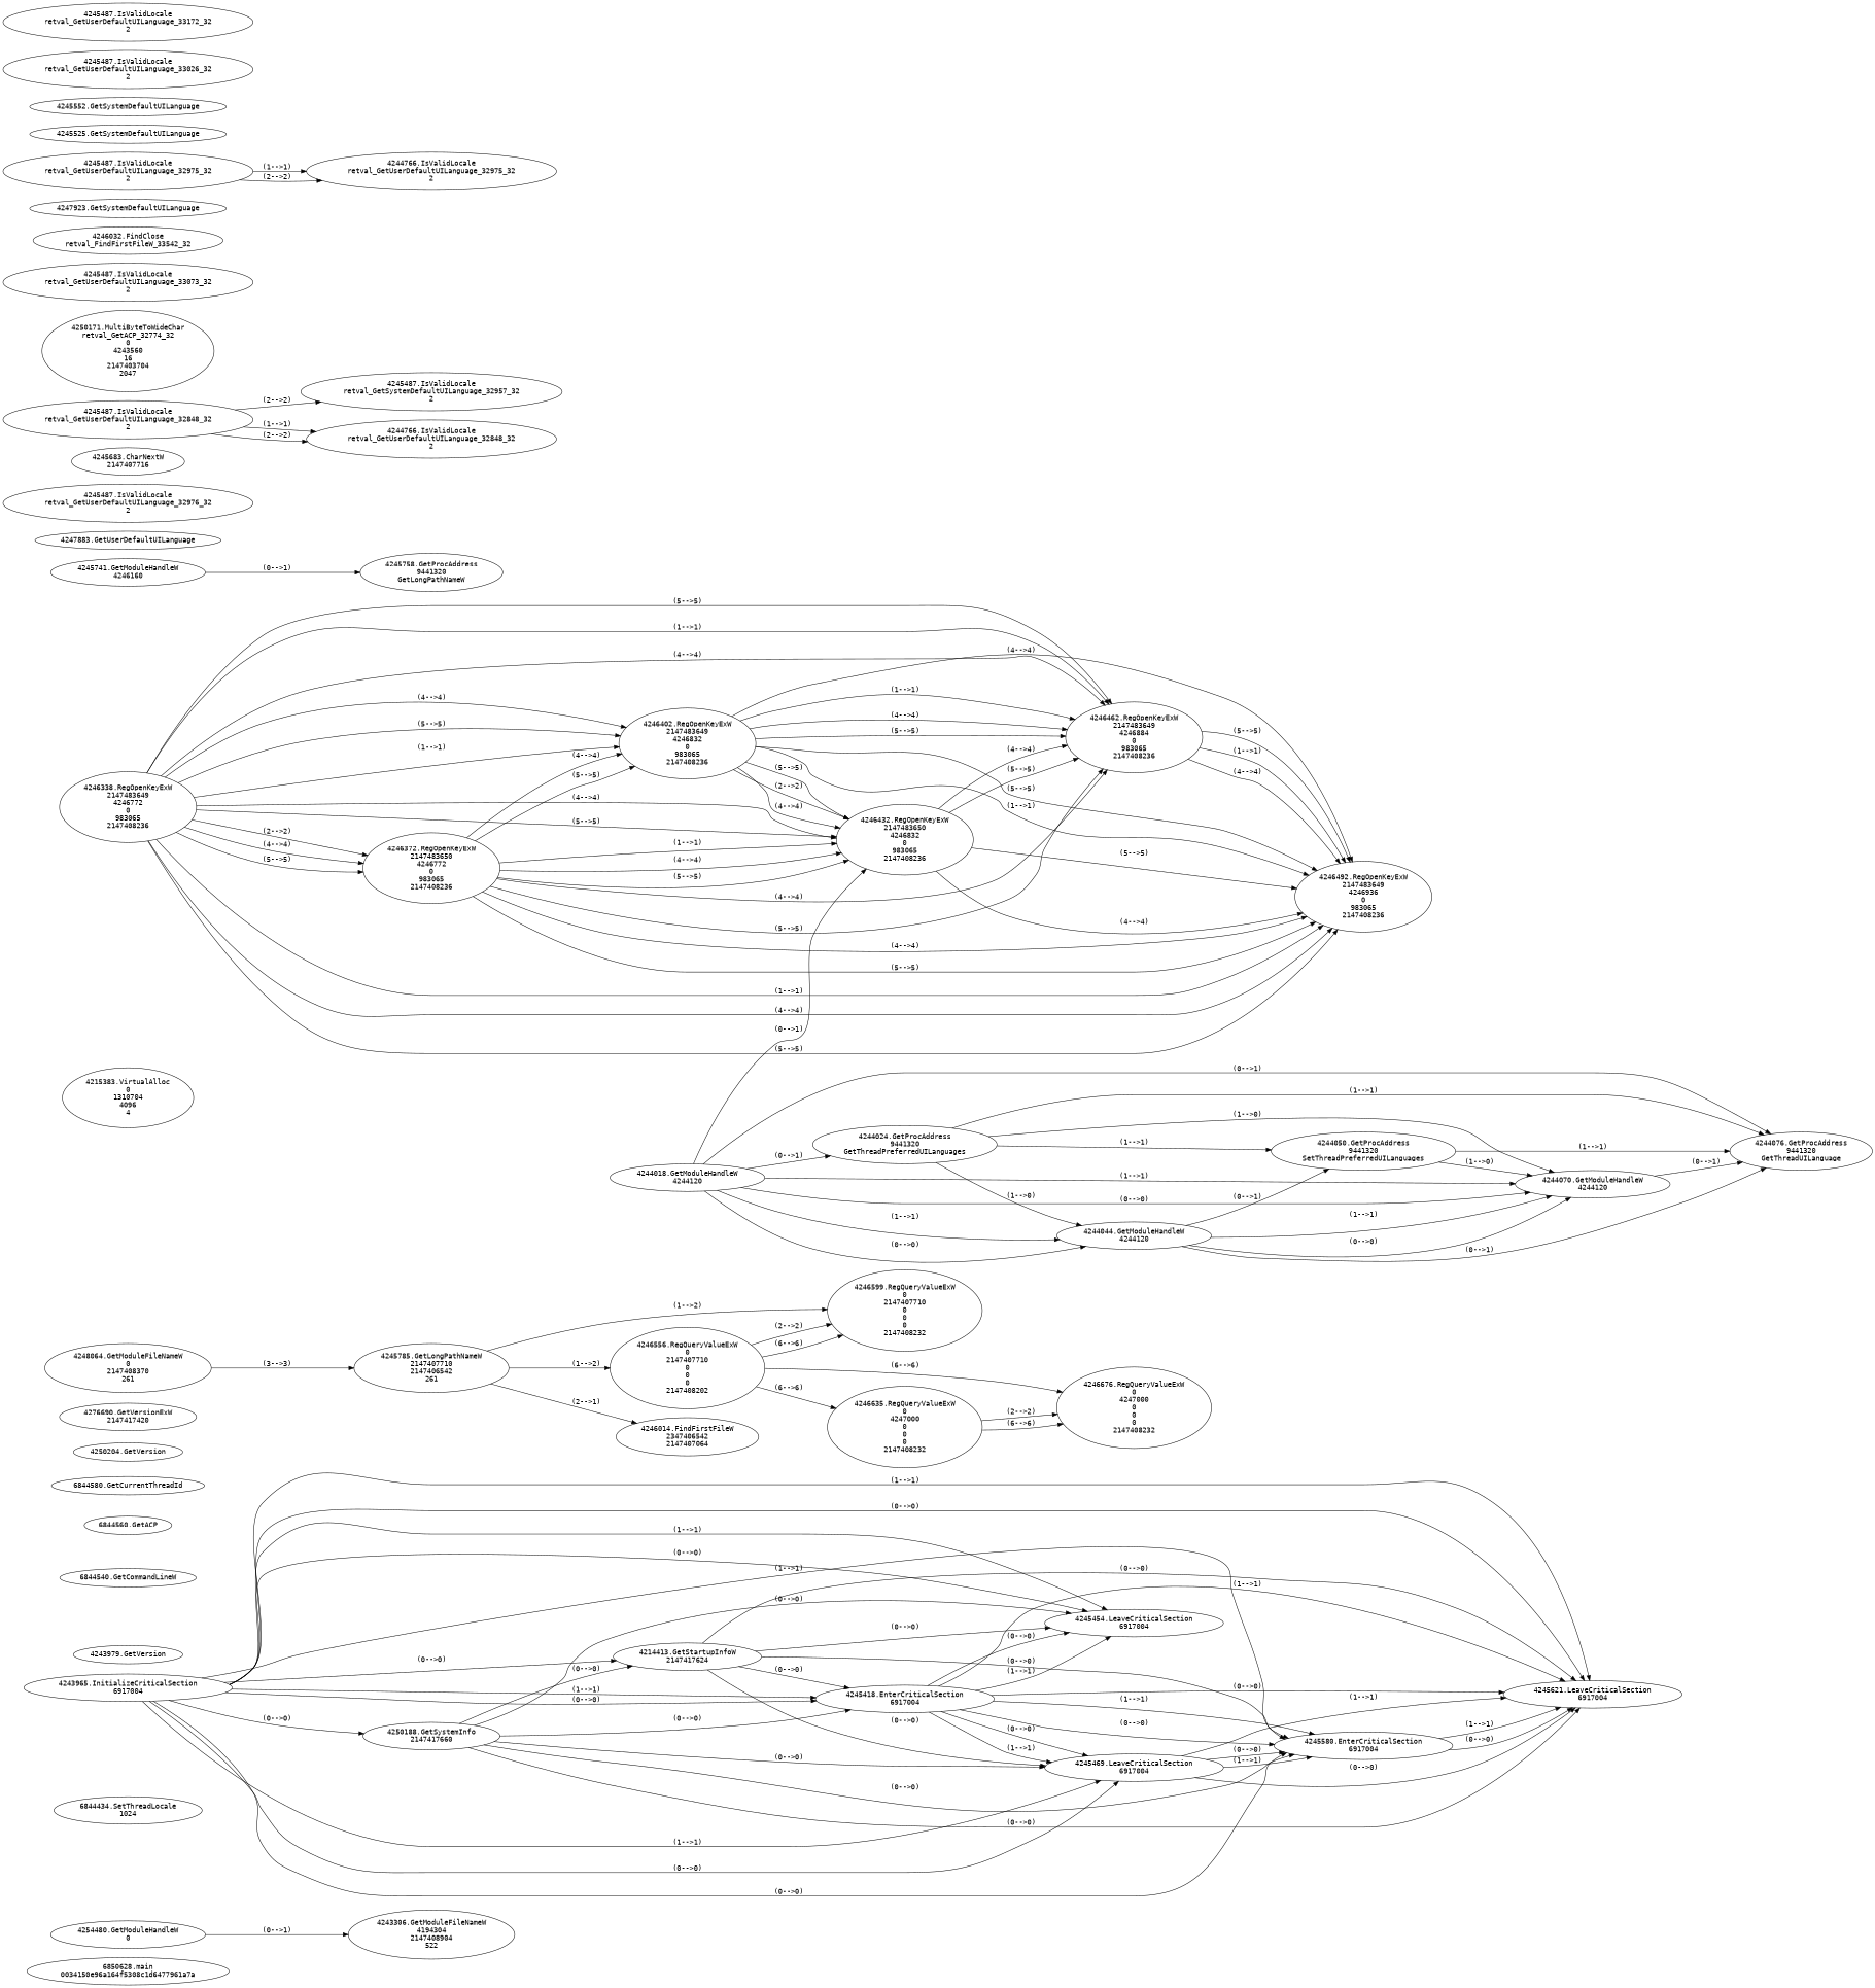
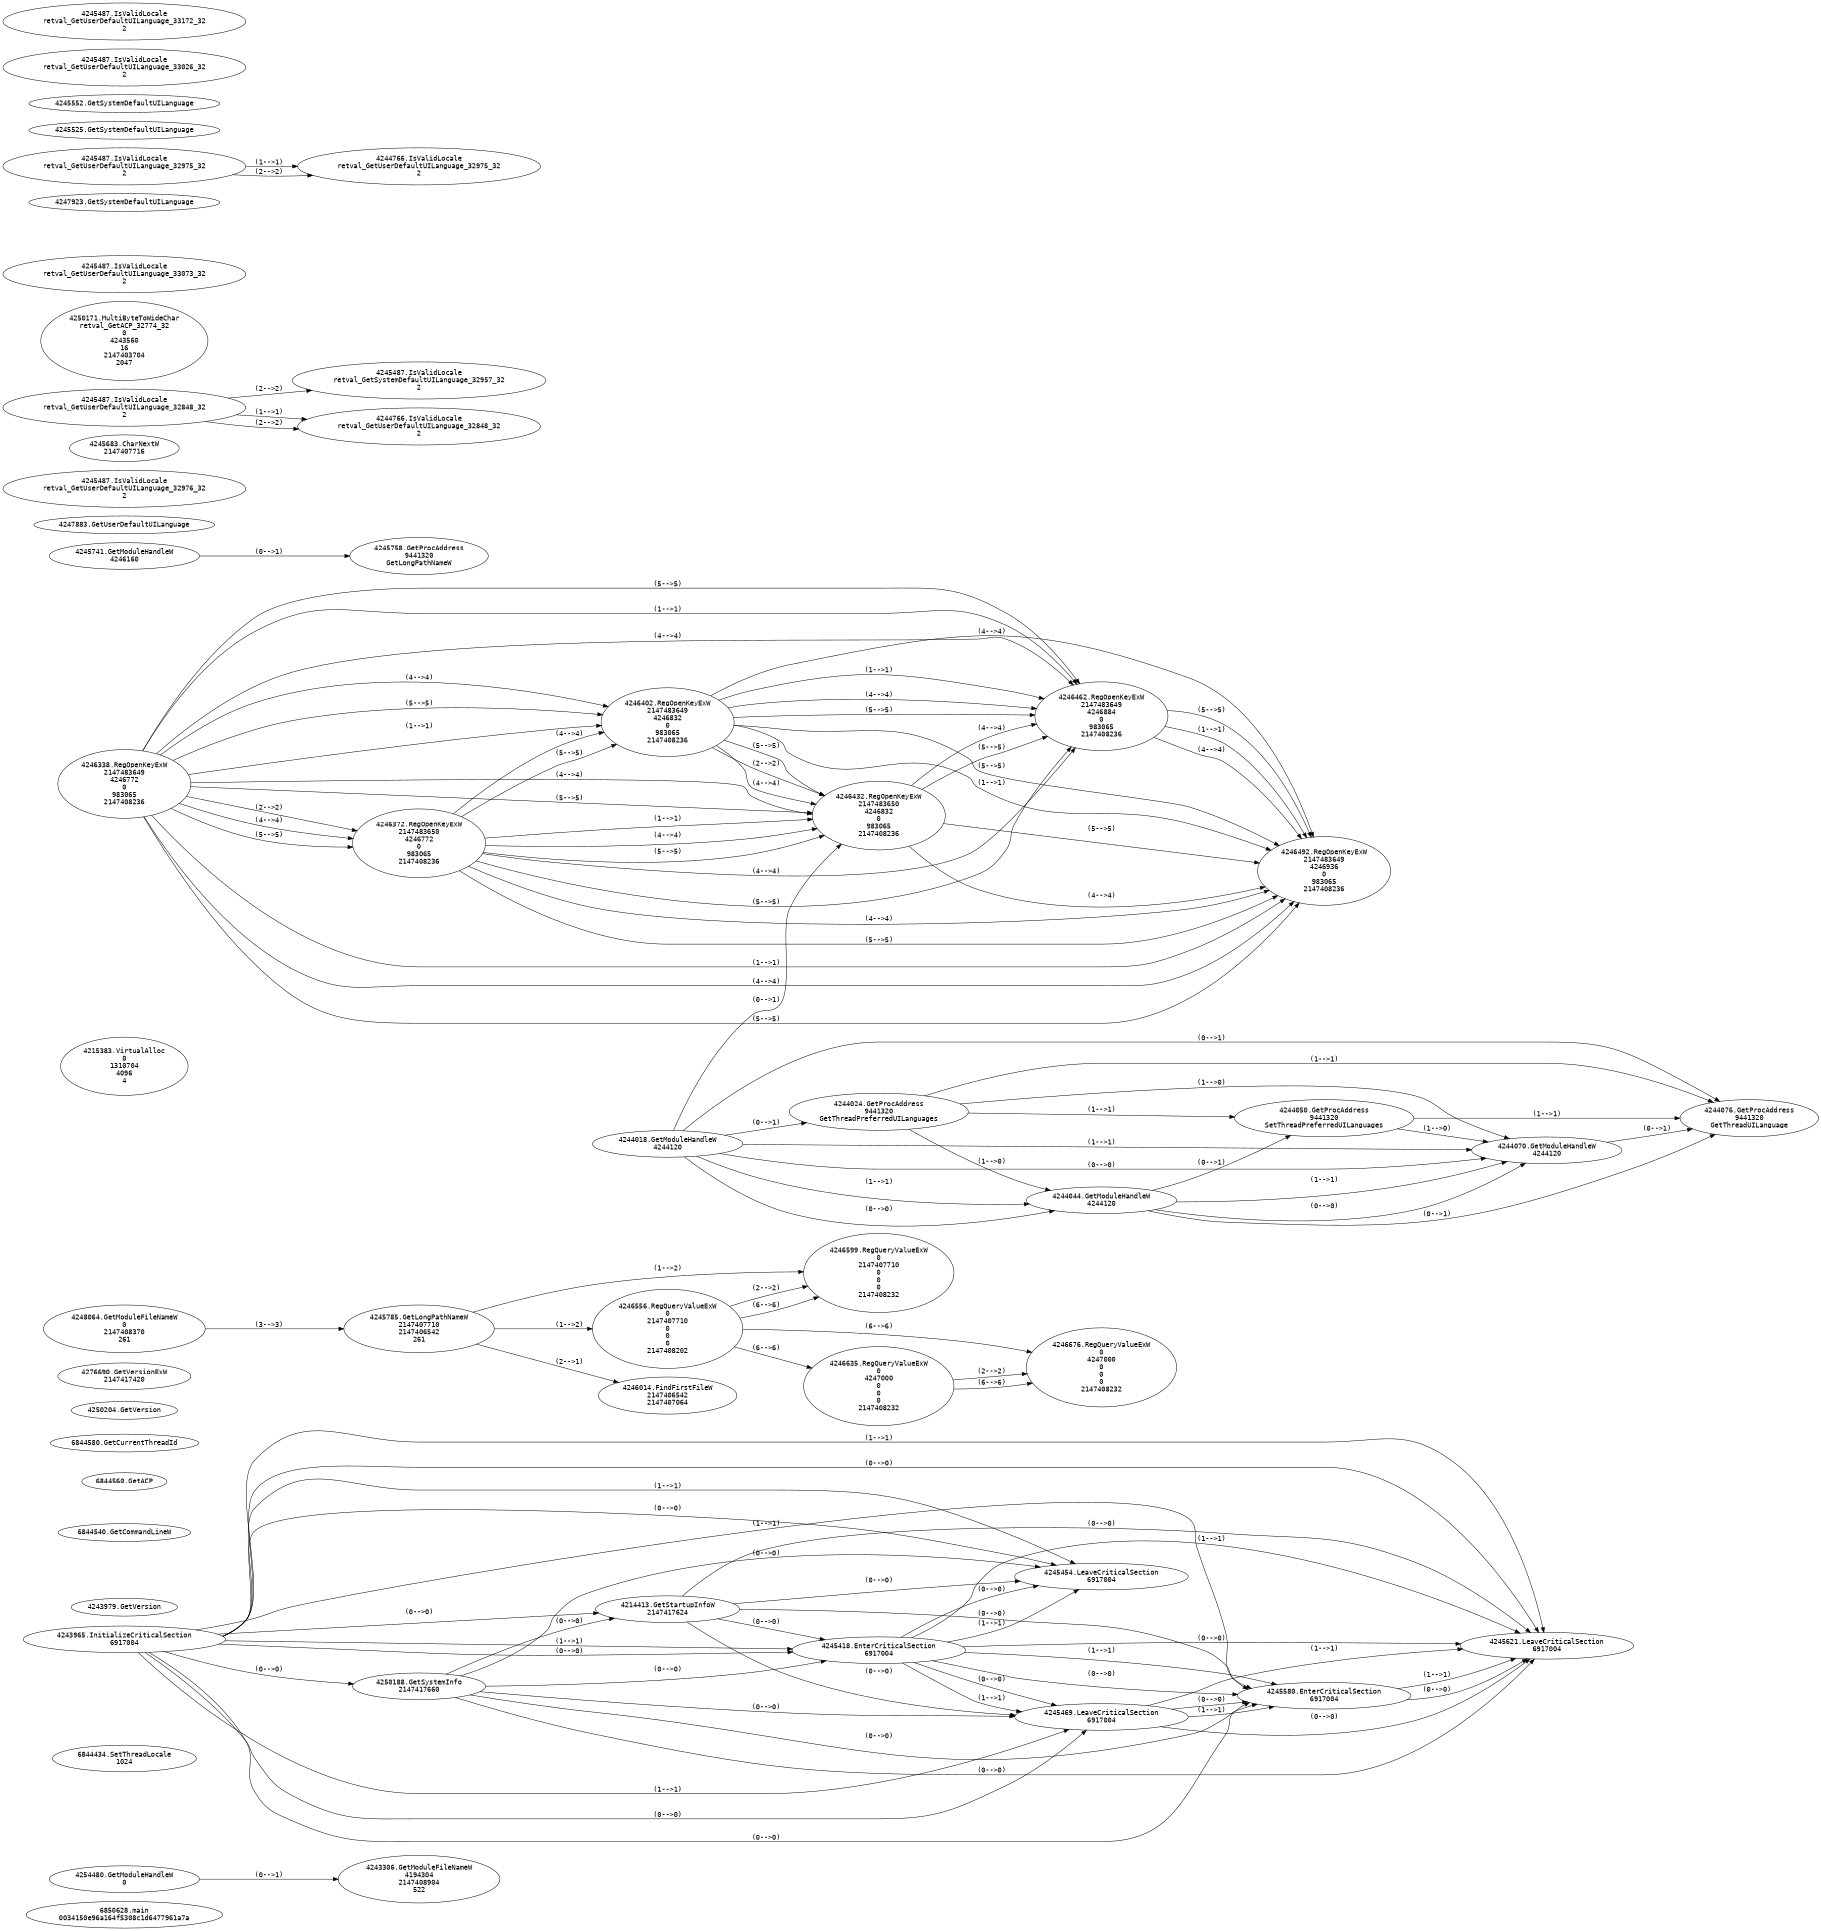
  digraph {
    fontname="DejaVu Sans Mono"
    rankdir=LR
    node [fontname="DejaVu Sans Mono"]
    edge [fontname="DejaVu Sans Mono"]
    n1 [label="6850628.main\n0034150e96a164f5308c1d6477961a7a"]
    n2 [label="4254480.GetModuleHandleW\n0"]
    n3 [label="4243306.GetModuleFileNameW\n4194304\n2147408904\n522"]
    n4 [label="6844434.SetThreadLocale\n1024"]
    n5 [label="4243965.InitializeCriticalSection\n6917004"]
    n6 [label="4250188.GetSystemInfo\n2147417660"]
    n7 [label="4214413.GetStartupInfoW\n2147417624"]
    n8 [label="4245418.EnterCriticalSection\n6917004"]
    n9 [label="4245469.LeaveCriticalSection\n6917004"]
    n10 [label="4245580.EnterCriticalSection\n6917004"]
    n11 [label="4245621.LeaveCriticalSection\n6917004"]
    n12 [label="4245454.LeaveCriticalSection\n6917004"]
    n13 [label="4243979.GetVersion\n"]
    n14 [label="6844540.GetCommandLineW\n"]
    n15 [label="6844560.GetACP\n"]
    n16 [label="6844580.GetCurrentThreadId\n"]
    n17 [label="4250204.GetVersion\n"]
    n18 [label="4276690.GetVersionExW\n2147417420"]
    n19 [label="4248064.GetModuleFileNameW\n0\n2147408370\n261"]
    n20 [label="4245785.GetLongPathNameW\n2147407710\n2147406542\n261"]
    n21 [label="4246556.RegQueryValueExW\n0\n2147407710\n0\n0\n0\n2147408202"]
    n22 [label="4246599.RegQueryValueExW\n0\n2147407710\n0\n0\n0\n2147408232"]
-   n23 [label="4246014.FindFirstFileW\n2347406542\n2147407064"]
+   n23 [label="4246014.FindFirstFileW\n2147406542\n2147407064"]
    n24 [label="4215383.VirtualAlloc\n0\n1310704\n4096\n4"]
    n25 [label="4246338.RegOpenKeyExW\n2147483649\n4246772\n0\n983065\n2147408236"]
    n26 [label="4246372.RegOpenKeyExW\n2147483650\n4246772\n0\n983065\n2147408236"]
    n27 [label="4246402.RegOpenKeyExW\n2147483649\n4246832\n0\n983065\n2147408236"]
    n28 [label="4246432.RegOpenKeyExW\n2147483650\n4246832\n0\n983065\n2147408236"]
    n29 [label="4246462.RegOpenKeyExW\n2147483649\n4246884\n0\n983065\n2147408236"]
    n30 [label="4246492.RegOpenKeyExW\n2147483649\n4246936\n0\n983065\n2147408236"]
    n31 [label="4245741.GetModuleHandleW\n4246160"]
    n32 [label="4245758.GetProcAddress\n9441320\nGetLongPathNameW"]
    n33 [label="4246635.RegQueryValueExW\n0\n4247000\n0\n0\n0\n2147408232"]
    n34 [label="4246676.RegQueryValueExW\n0\n4247000\n0\n0\n0\n2147408232"]
    n35 [label="4247883.GetUserDefaultUILanguage\n"]
    n36 [label="4245487.IsValidLocale\nretval_GetUserDefaultUILanguage_32976_32\n2"]
    n37 [label="4245683.CharNextW\n2147407716"]
    n38 [label="4245487.IsValidLocale\nretval_GetUserDefaultUILanguage_32848_32\n2"]
    n39 [label="4245487.IsValidLocale\nretval_GetSystemDefaultUILanguage_32957_32\n2"]
    n40 [label="4244766.IsValidLocale\nretval_GetUserDefaultUILanguage_32848_32\n2"]
    n41 [label="4250171.MultiByteToWideChar\nretval_GetACP_32774_32\n0\n4243560\n16\n2147403704\n2047"]
    n42 [label="4244018.GetModuleHandleW\n4244120"]
    n43 [label="4244024.GetProcAddress\n9441320\nGetThreadPreferredUILanguages"]
    n44 [label="4244044.GetModuleHandleW\n4244120"]
    n45 [label="4244070.GetModuleHandleW\n4244120"]
    n46 [label="4244076.GetProcAddress\n9441320\nGetThreadUILanguage"]
    n47 [label="4244050.GetProcAddress\n9441320\nSetThreadPreferredUILanguages"]
    n48 [label="4245487.IsValidLocale\nretval_GetUserDefaultUILanguage_33073_32\n2"]
-   n49 [label="4246032.FindClose\nretval_FindFirstFileW_33542_32"]
    n50 [label="4247923.GetSystemDefaultUILanguage\n"]
    n51 [label="4245487.IsValidLocale\nretval_GetUserDefaultUILanguage_32975_32\n2"]
    n52 [label="4244766.IsValidLocale\nretval_GetUserDefaultUILanguage_32975_32\n2"]
    n53 [label="4245525.GetSystemDefaultUILanguage\n"]
    n54 [label="4245552.GetSystemDefaultUILanguage\n"]
    n55 [label="4245487.IsValidLocale\nretval_GetUserDefaultUILanguage_33026_32\n2"]
    n56 [label="4245487.IsValidLocale\nretval_GetUserDefaultUILanguage_33172_32\n2"]
    n2 -> n3 [label="(0-->1)"]
    n5 -> n6 [label="(0-->0)"]
    n5 -> n7 [label="(0-->0)"]
    n5 -> n8 [label="(1-->1)"]
    n5 -> n8 [label="(0-->0)"]
    n5 -> n9 [label="(1-->1)"]
    n5 -> n9 [label="(0-->0)"]
    n5 -> n10 [label="(1-->1)"]
    n5 -> n10 [label="(0-->0)"]
    n5 -> n11 [label="(1-->1)"]
    n5 -> n11 [label="(0-->0)"]
    n5 -> n12 [label="(1-->1)"]
    n5 -> n12 [label="(0-->0)"]
    n6 -> n7 [label="(0-->0)"]
    n6 -> n8 [label="(0-->0)"]
    n6 -> n9 [label="(0-->0)"]
    n6 -> n10 [label="(0-->0)"]
    n6 -> n11 [label="(0-->0)"]
    n6 -> n12 [label="(0-->0)"]
    n7 -> n8 [label="(0-->0)"]
    n7 -> n9 [label="(0-->0)"]
    n7 -> n10 [label="(0-->0)"]
    n7 -> n11 [label="(0-->0)"]
    n7 -> n12 [label="(0-->0)"]
    n8 -> n9 [label="(1-->1)"]
    n8 -> n9 [label="(0-->0)"]
    n8 -> n10 [label="(1-->1)"]
    n8 -> n10 [label="(0-->0)"]
    n8 -> n11 [label="(1-->1)"]
    n8 -> n11 [label="(0-->0)"]
    n8 -> n12 [label="(1-->1)"]
    n8 -> n12 [label="(0-->0)"]
    n9 -> n10 [label="(1-->1)"]
    n9 -> n10 [label="(0-->0)"]
    n9 -> n11 [label="(1-->1)"]
    n9 -> n11 [label="(0-->0)"]
    n10 -> n11 [label="(1-->1)"]
    n10 -> n11 [label="(0-->0)"]
    n19 -> n20 [label="(3-->3)"]
    n20 -> n21 [label="(1-->2)"]
    n20 -> n22 [label="(1-->2)"]
    n20 -> n23 [label="(2-->1)"]
    n21 -> n22 [label="(2-->2)"]
    n21 -> n22 [label="(6-->6)"]
    n21 -> n33 [label="(6-->6)"]
    n21 -> n34 [label="(6-->6)"]
    n25 -> n26 [label="(2-->2)"]
    n25 -> n26 [label="(4-->4)"]
    n25 -> n26 [label="(5-->5)"]
    n25 -> n27 [label="(1-->1)"]
    n25 -> n27 [label="(4-->4)"]
    n25 -> n27 [label="(5-->5)"]
    n25 -> n28 [label="(4-->4)"]
    n25 -> n28 [label="(5-->5)"]
    n25 -> n29 [label="(1-->1)"]
    n25 -> n29 [label="(4-->4)"]
    n25 -> n29 [label="(5-->5)"]
    n25 -> n30 [label="(1-->1)"]
    n25 -> n30 [label="(4-->4)"]
    n25 -> n30 [label="(5-->5)"]
    n26 -> n27 [label="(4-->4)"]
    n26 -> n27 [label="(5-->5)"]
    n26 -> n28 [label="(1-->1)"]
    n26 -> n28 [label="(4-->4)"]
    n26 -> n28 [label="(5-->5)"]
    n26 -> n29 [label="(4-->4)"]
    n26 -> n29 [label="(5-->5)"]
    n26 -> n30 [label="(4-->4)"]
    n26 -> n30 [label="(5-->5)"]
    n27 -> n28 [label="(2-->2)"]
    n27 -> n28 [label="(4-->4)"]
    n27 -> n28 [label="(5-->5)"]
    n27 -> n29 [label="(1-->1)"]
    n27 -> n29 [label="(4-->4)"]
    n27 -> n29 [label="(5-->5)"]
    n27 -> n30 [label="(1-->1)"]
    n27 -> n30 [label="(4-->4)"]
    n27 -> n30 [label="(5-->5)"]
    n28 -> n29 [label="(4-->4)"]
    n28 -> n29 [label="(5-->5)"]
    n28 -> n30 [label="(4-->4)"]
    n28 -> n30 [label="(5-->5)"]
    n29 -> n30 [label="(1-->1)"]
    n29 -> n30 [label="(4-->4)"]
    n29 -> n30 [label="(5-->5)"]
    n31 -> n32 [label="(0-->1)"]
    n33 -> n34 [label="(2-->2)"]
    n33 -> n34 [label="(6-->6)"]
    n38 -> n39 [label="(2-->2)"]
    n38 -> n40 [label="(1-->1)"]
    n38 -> n40 [label="(2-->2)"]
    n42 -> n28 [label="(0-->1)"]
    n42 -> n43 [label="(0-->1)"]
    n42 -> n44 [label="(1-->1)"]
    n42 -> n44 [label="(0-->0)"]
    n42 -> n45 [label="(1-->1)"]
    n42 -> n45 [label="(0-->0)"]
    n42 -> n46 [label="(0-->1)"]
    n43 -> n44 [label="(1-->0)"]
    n43 -> n45 [label="(1-->0)"]
    n43 -> n46 [label="(1-->1)"]
    n43 -> n47 [label="(1-->1)"]
    n44 -> n45 [label="(1-->1)"]
    n44 -> n45 [label="(0-->0)"]
    n44 -> n46 [label="(0-->1)"]
    n44 -> n47 [label="(0-->1)"]
    n45 -> n46 [label="(0-->1)"]
    n47 -> n45 [label="(1-->0)"]
    n47 -> n46 [label="(1-->1)"]
    n51 -> n52 [label="(1-->1)"]
    n51 -> n52 [label="(2-->2)"]
  }
